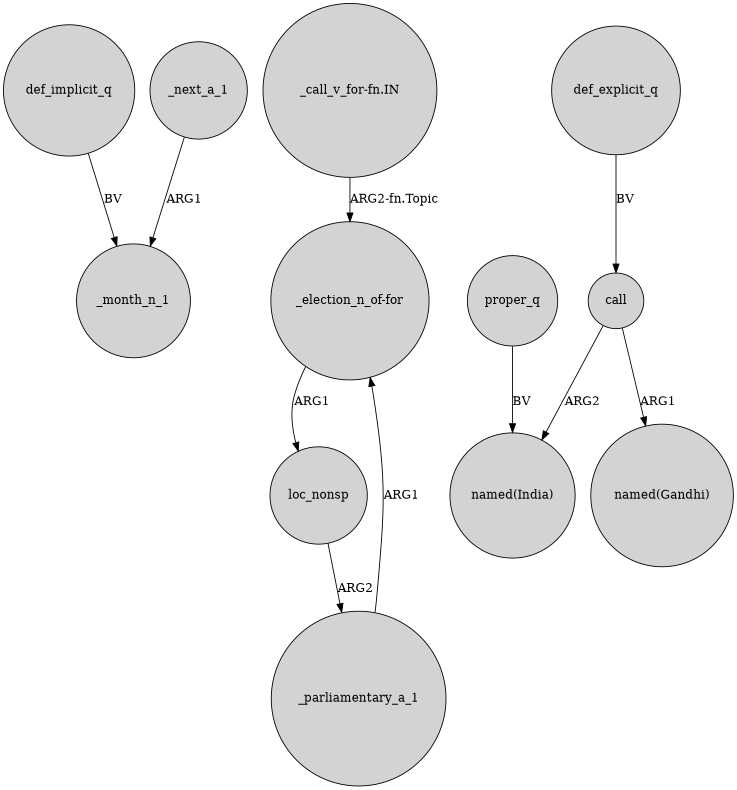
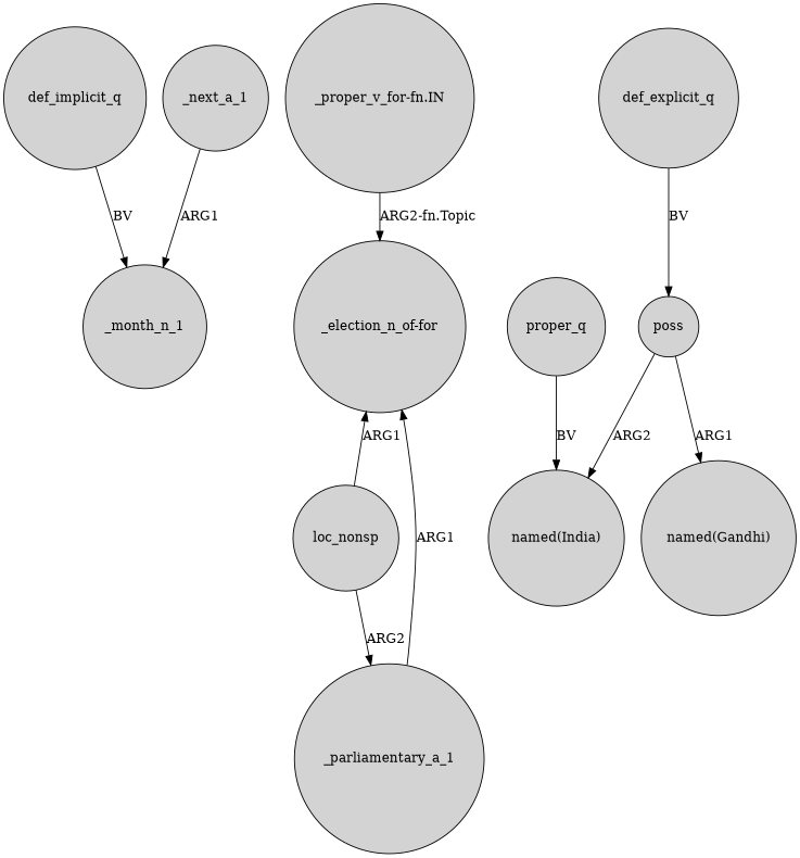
  digraph {
    node [shape=circle style=filled]
    def_implicit_q
    _month_n_1
-   "_call_v_for-fn.IN"
+   "_call_v_for-fn.IN" [label="_proper_v_for-fn.IN"]
    "_election_n_of-for"
-   poss [label=call]
+   poss
    "named(Gandhi)"
    "named(India)"
    def_explicit_q
    loc_nonsp
    _parliamentary_a_1
    _next_a_1
    proper_q
    def_implicit_q -> _month_n_1 [label=BV]
    "_call_v_for-fn.IN" -> "_election_n_of-for" [label="ARG2-fn.Topic"]
    poss -> "named(Gandhi)" [label=ARG1]
    poss -> "named(India)" [label=ARG2]
    def_explicit_q -> poss [label=BV]
-   "_election_n_of-for" -> loc_nonsp [label=ARG1]
+   loc_nonsp -> "_election_n_of-for" [label=ARG1]
    loc_nonsp -> _parliamentary_a_1 [label=ARG2]
    _parliamentary_a_1 -> "_election_n_of-for" [label=ARG1]
    _next_a_1 -> _month_n_1 [label=ARG1]
    proper_q -> "named(India)" [label=BV]
  }
